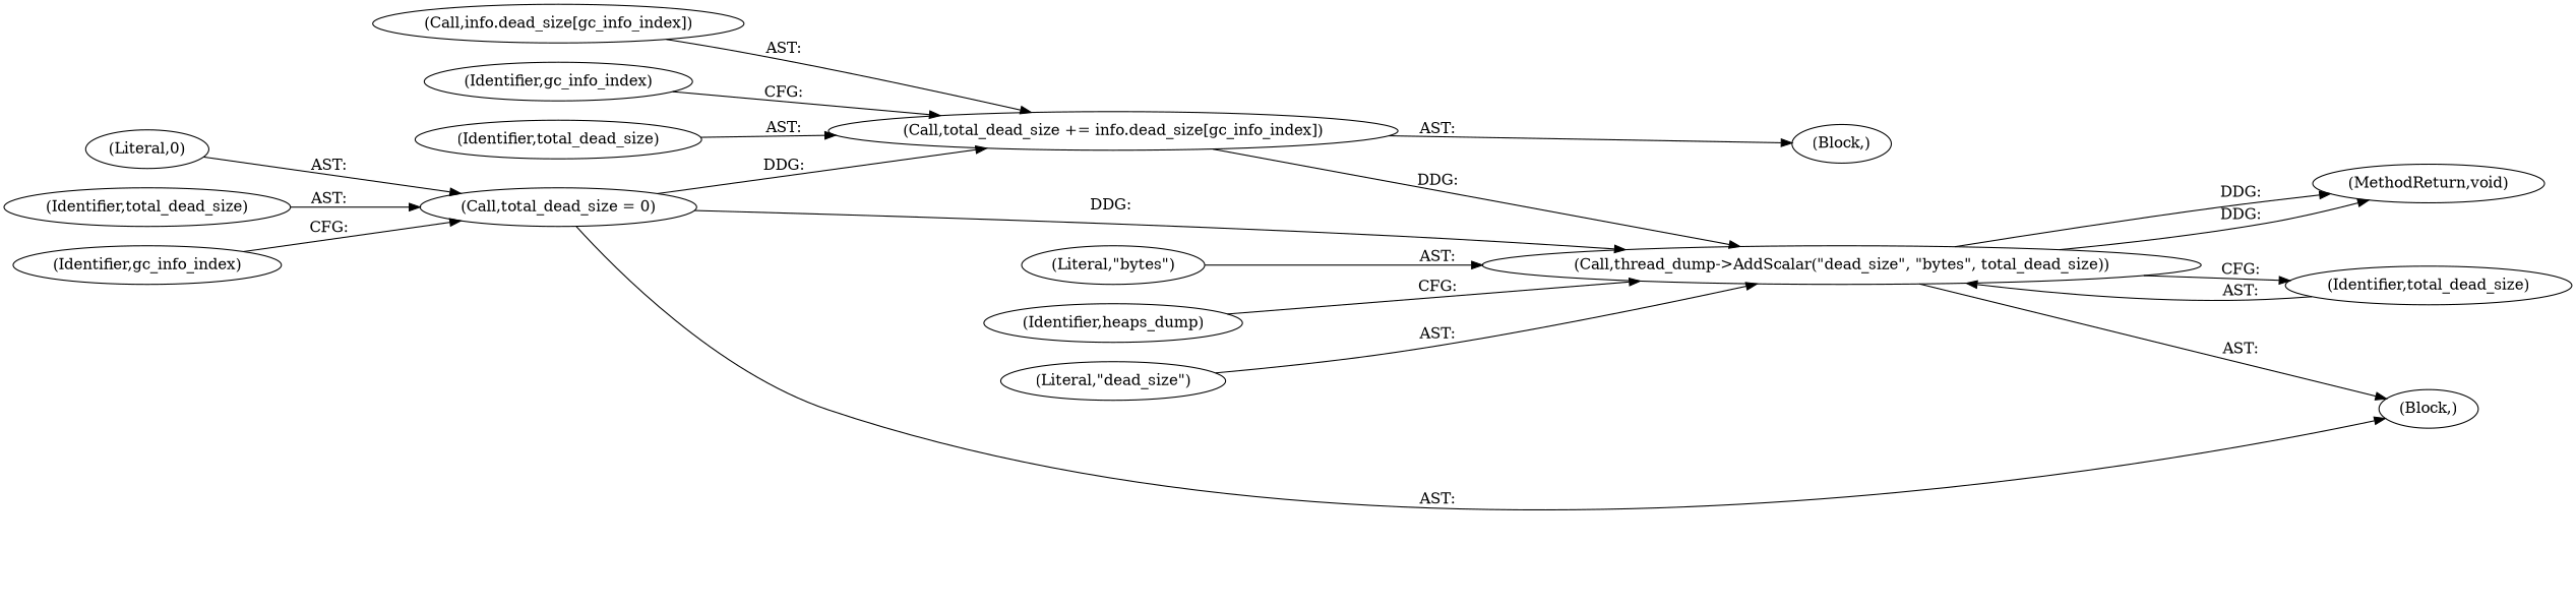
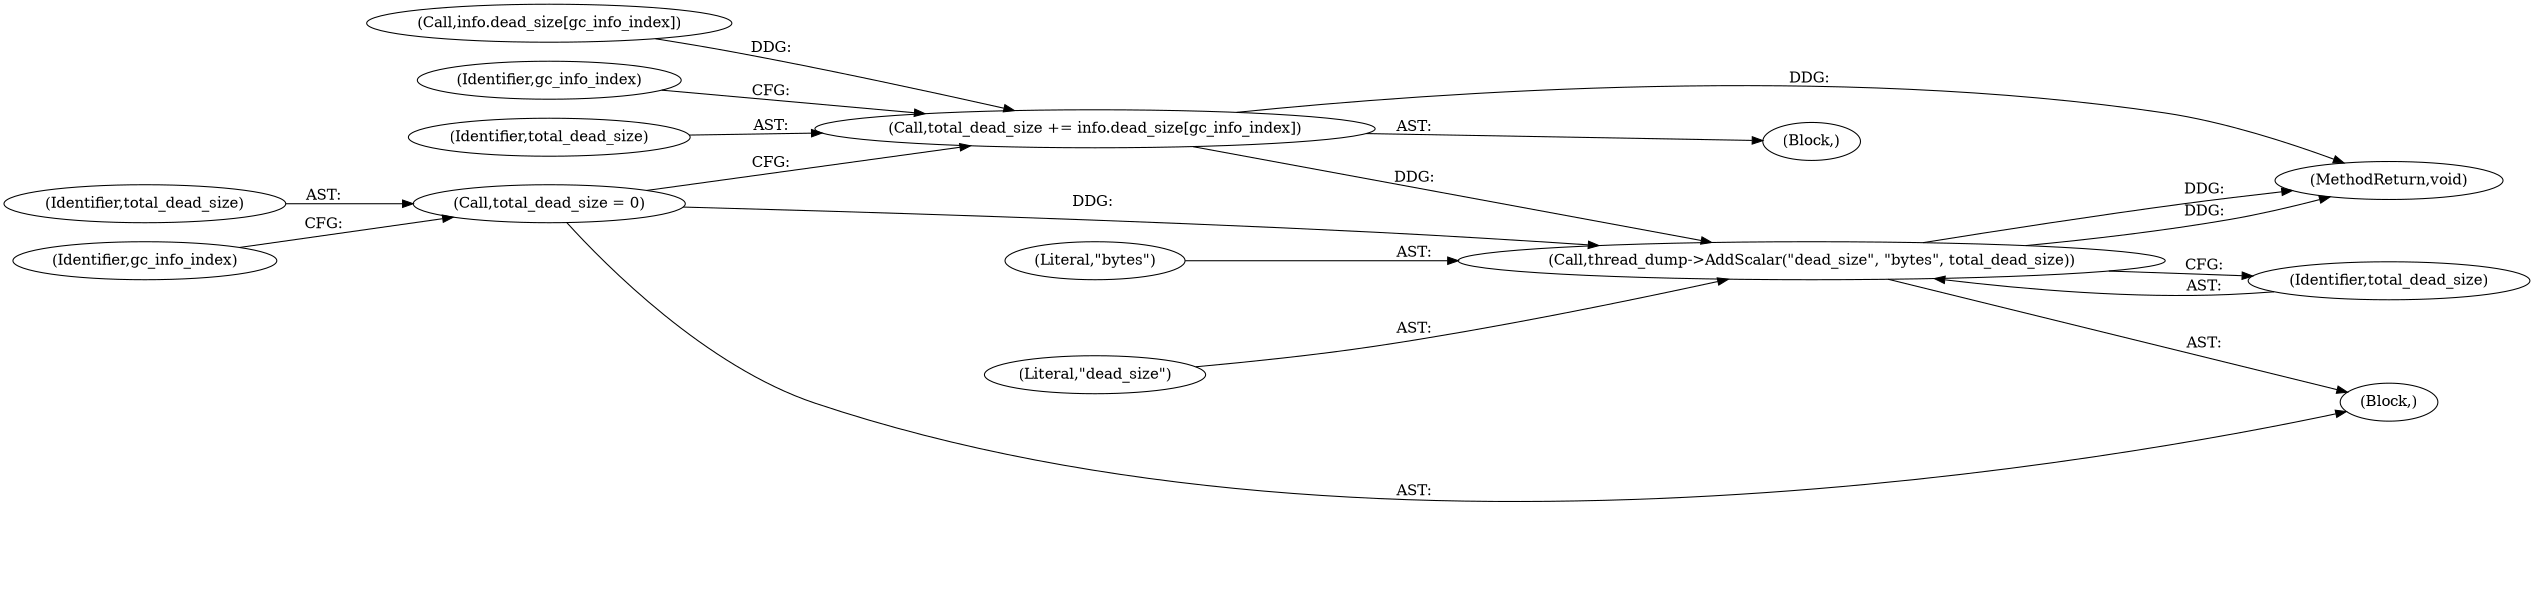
  digraph {
    rankdir=LR
    n1 [label="(Call,total_dead_size += info.dead_size[gc_info_index])"]
    n2 [label="(Call,thread_dump->AddScalar(\"dead_size\", \"bytes\", total_dead_size))"]
    n3 [label="(MethodReturn,void)"]
    n4 [label="(Block,)"]
    n5 [label="(Block,)"]
    n6 [label="(Identifier,total_dead_size)"]
    n7 [label="(Call,info.dead_size[gc_info_index])"]
    n8 [label="(Call,total_dead_size = 0)"]
-   n9 [label="(Literal,0)"]
    n10 [label="(Identifier,total_dead_size)"]
    n11 [label="(Literal,\"bytes\")"]
    n12 [label="(Identifier,gc_info_index)"]
    n13 [label="(Identifier,gc_info_index)"]
-   n14 [label="(Identifier,heaps_dump)"]
    n15 [label="(Literal,\"dead_size\")"]
    n16 [label="(Identifier,total_dead_size)"]
    n1 -> n2 [label="DDG: "]
+   n1 -> n3 [label="DDG: "]
    n1 -> n4 [label="AST: "]
    n2 -> n3 [label="DDG: "]
    n2 -> n3 [label="DDG: "]
    n2 -> n5 [label="AST: "]
    n2 -> n6 [label="CFG: "]
    n6 -> n2 [label="AST: "]
-   n7 -> n1 [label="AST: "]
-   n8 -> n1 [label="DDG: "]
+   n7 -> n1 [label="DDG: "]
+   n8 -> n1 [label="CFG: "]
    n8 -> n2 [label="DDG: "]
    n8 -> n5 [label="AST: "]
-   n9 -> n8 [label="AST: "]
    n10 -> n8 [label="AST: "]
    n11 -> n2 [label="AST: "]
    n12 -> n8 [label="CFG: "]
    n13 -> n1 [label="CFG: "]
-   n14 -> n2 [label="CFG: "]
    n15 -> n2 [label="AST: "]
    n16 -> n1 [label="AST: "]
  }
